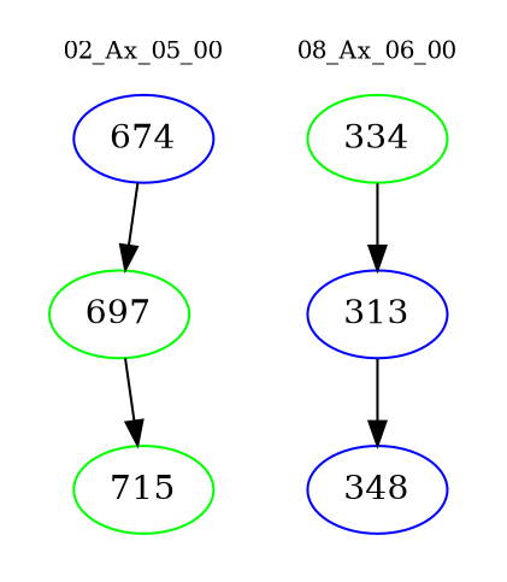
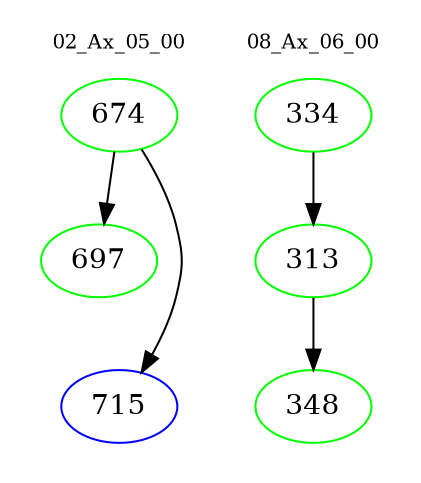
  digraph {
    node [color=green]
    edge [color=black]
-   n1 [color=blue label=674]
+   n1 [label=674]
    n2 [label=697]
-   n3 [label=715]
+   n3 [color=blue label=715]
    n4 [label=334]
-   n5 [color=blue label=313]
-   n6 [color=blue label=348]
+   n5 [label=313]
+   n6 [label=348]
    subgraph cluster_1 {
      color=white
      fontsize=10
      label="02_Ax_05_00"
      n1
      n2
      n3
    }
    subgraph cluster_2 {
      color=white
      fontsize=10
      label="08_Ax_06_00"
      n4
      n5
      n6
    }
    n1 -> n2
-   n2 -> n3
+   n1 -> n3
    n4 -> n5
    n5 -> n6
  }
